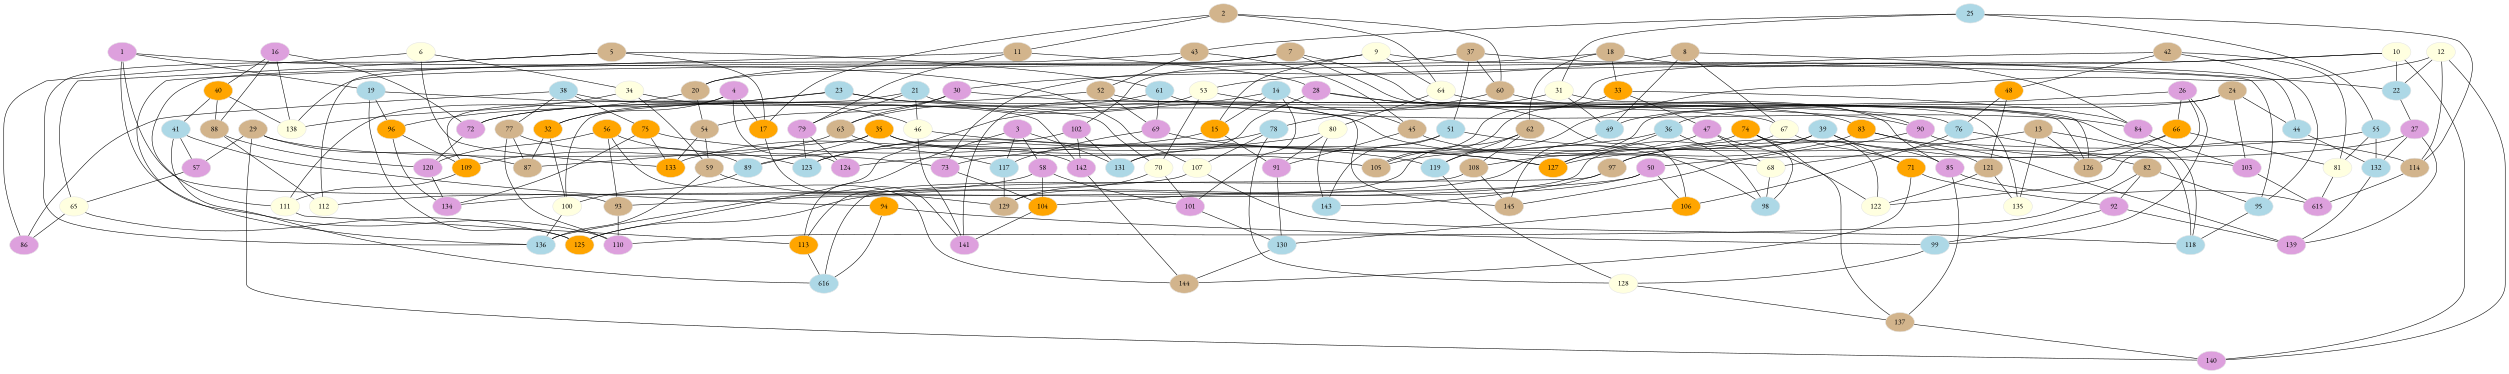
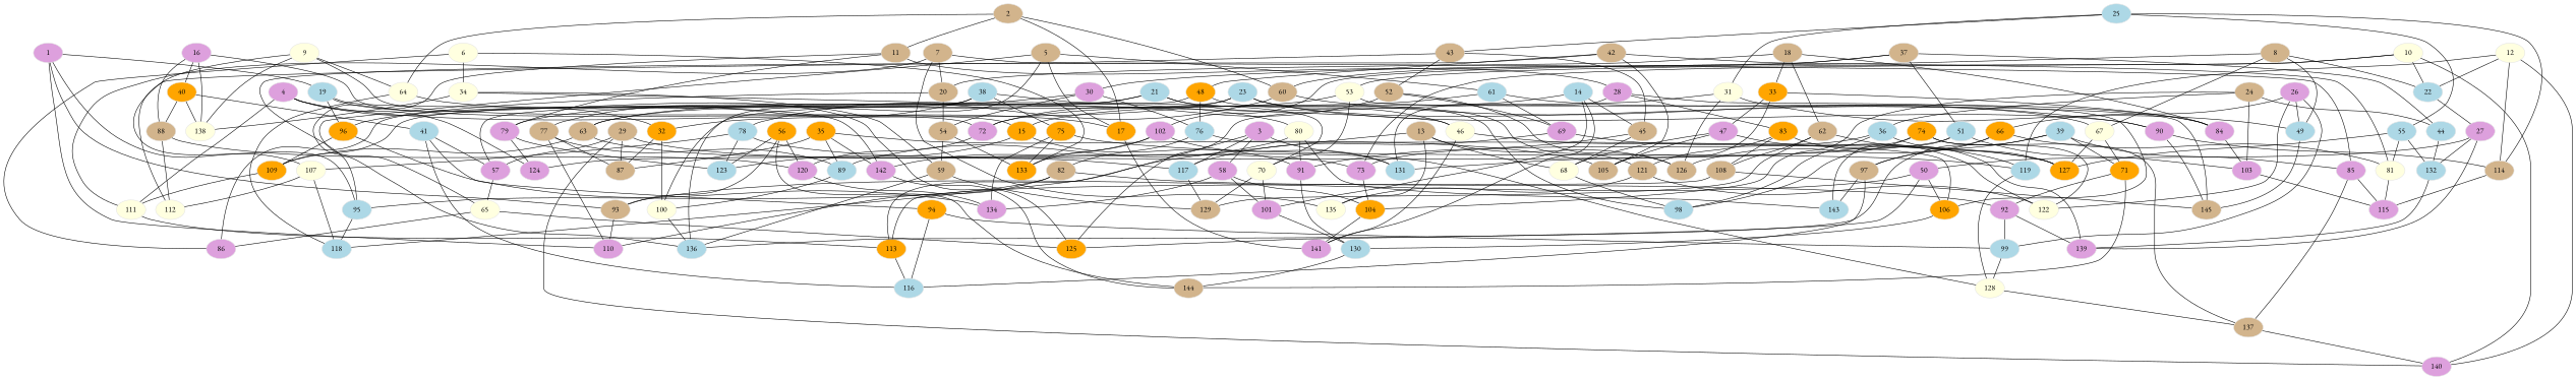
  graph {
    fontname="EB Garamond"
    node [color=gray90 fillcolor=tan fontname="EB Garamond" style=filled]
    edge [fontname="EB Garamond"]
    1 [fillcolor=plum]
    19 [fillcolor=lightblue]
    93
    107 [fillcolor=lightyellow]
    110 [fillcolor=plum]
    96 [fillcolor=orange]
    125 [fillcolor=orange]
    142 [fillcolor=plum]
    112 [fillcolor=lightyellow]
    118 [fillcolor=lightblue]
    2
    11
    17 [fillcolor=orange]
    60
    64 [fillcolor=lightyellow]
    28 [fillcolor=plum]
    79 [fillcolor=plum]
    136 [fillcolor=lightblue]
    141 [fillcolor=plum]
    90 [fillcolor=plum]
    78 [fillcolor=lightblue]
    80 [fillcolor=lightyellow]
    3 [fillcolor=plum]
    58 [fillcolor=plum]
    113 [fillcolor=orange]
    117 [fillcolor=lightblue]
    131 [fillcolor=lightblue]
    101 [fillcolor=plum]
    104 [fillcolor=orange]
    134 [fillcolor=plum]
-   116 [fillcolor=lightblue label=616]
+   116 [fillcolor=lightblue]
    129
    4 [fillcolor=plum]
    32 [fillcolor=orange]
    111 [fillcolor=lightyellow]
    124 [fillcolor=plum]
    100 [fillcolor=lightyellow]
    87
    5
    61 [fillcolor=lightblue]
    65 [fillcolor=lightyellow]
    72 [fillcolor=plum]
    84 [fillcolor=plum]
    69 [fillcolor=plum]
    86 [fillcolor=plum]
    6 [fillcolor=lightyellow]
    34 [fillcolor=lightyellow]
    133 [fillcolor=orange]
    138 [fillcolor=lightyellow]
    46 [fillcolor=lightyellow]
    59
    44 [fillcolor=lightblue]
    132 [fillcolor=lightblue]
    7
    20
    85 [fillcolor=plum]
    135 [fillcolor=lightyellow]
    54
    137
-   115 [fillcolor=plum label=615]
+   115 [fillcolor=plum]
    22 [fillcolor=lightblue]
    8
    30 [fillcolor=plum]
    49 [fillcolor=lightblue]
    67 [fillcolor=lightyellow]
    27 [fillcolor=plum]
    63
    76 [fillcolor=lightblue]
    145
    127 [fillcolor=orange]
    71 [fillcolor=orange]
    9 [fillcolor=lightyellow]
    15 [fillcolor=orange]
    95 [fillcolor=lightblue]
    91 [fillcolor=plum]
    123 [fillcolor=lightblue]
    10 [fillcolor=lightyellow]
    53 [fillcolor=lightyellow]
    73 [fillcolor=plum]
    140 [fillcolor=plum]
    70 [fillcolor=lightyellow]
    83 [fillcolor=orange]
    106 [fillcolor=orange]
    12 [fillcolor=lightyellow]
    114
    119 [fillcolor=lightblue]
    128 [fillcolor=lightyellow]
    13
    68 [fillcolor=lightyellow]
    126
    98 [fillcolor=lightblue]
    14 [fillcolor=lightblue]
    45
    130 [fillcolor=lightblue]
    16 [fillcolor=plum]
    40 [fillcolor=orange]
    88
    41 [fillcolor=lightblue]
    120 [fillcolor=plum]
    18
    33 [fillcolor=orange]
    62
    47 [fillcolor=plum]
    105
    108
    103 [fillcolor=plum]
    109 [fillcolor=orange]
    144
    21 [fillcolor=lightblue]
    50 [fillcolor=plum]
    139 [fillcolor=plum]
    23 [fillcolor=lightblue]
    24
    36 [fillcolor=lightblue]
    25 [fillcolor=lightblue]
    31 [fillcolor=lightyellow]
    43
    55 [fillcolor=lightblue]
    52
    81 [fillcolor=lightyellow]
    26 [fillcolor=plum]
    66 [fillcolor=orange]
    99 [fillcolor=lightblue]
    122 [fillcolor=lightyellow]
    97
    121
    29
    57 [fillcolor=plum]
    82
    35 [fillcolor=orange]
    89 [fillcolor=lightblue]
    37
    51 [fillcolor=lightblue]
    102 [fillcolor=plum]
    143 [fillcolor=lightblue]
    38 [fillcolor=lightblue]
    75 [fillcolor=orange]
    77
    39 [fillcolor=lightblue]
    92 [fillcolor=plum]
    94 [fillcolor=orange]
    42
    48 [fillcolor=orange]
    56 [fillcolor=orange]
    74 [fillcolor=orange]
    1 -- 19
    1 -- 93
    1 -- 107
    1 -- 110
    19 -- 96
    19 -- 125
    19 -- 142
    93 -- 110
    107 -- 112
    107 -- 118
    96 -- 134
    96 -- 109
    142 -- 144
    2 -- 11
    2 -- 17
    2 -- 60
    2 -- 64
    11 -- 28
    11 -- 79
    11 -- 136
    17 -- 141
    60 -- 90
    60 -- 78
    64 -- 118
    64 -- 80
    28 -- 131
    28 -- 83
    28 -- 106
    79 -- 124
    79 -- 123
    90 -- 145
    90 -- 114
    78 -- 107
    78 -- 123
    78 -- 128
    80 -- 91
    80 -- 89
    80 -- 143
    3 -- 58
    3 -- 113
    3 -- 117
    3 -- 131
    58 -- 101
    58 -- 104
    58 -- 134
    113 -- 116
    117 -- 129
    101 -- 130
    104 -- 141
    4 -- 17
    4 -- 32
    4 -- 111
    4 -- 124
    32 -- 100
    32 -- 87
    111 -- 113
    100 -- 136
    5 -- 17
    5 -- 136
    5 -- 61
    5 -- 65
    61 -- 72
    61 -- 84
    61 -- 69
    65 -- 125
    65 -- 86
    72 -- 120
    84 -- 103
    69 -- 117
    69 -- 127
    6 -- 86
    6 -- 34
    6 -- 133
    34 -- 138
    34 -- 46
    34 -- 59
    46 -- 141
    46 -- 127
    59 -- 136
    59 -- 129
    44 -- 132
    132 -- 139
    7 -- 111
    7 -- 20
    7 -- 85
    7 -- 135
    20 -- 96
    20 -- 54
    85 -- 137
    85 -- 115
    54 -- 133
    54 -- 59
    137 -- 140
    22 -- 27
    8 -- 22
    8 -- 30
    8 -- 49
    8 -- 67
    30 -- 54
    30 -- 63
    30 -- 76
    49 -- 145
    67 -- 127
    67 -- 71
    27 -- 132
    27 -- 50
    27 -- 139
    63 -- 117
    63 -- 109
    76 -- 106
    76 -- 82
    71 -- 144
    71 -- 92
    9 -- 64
    9 -- 138
    9 -- 15
    9 -- 95
    15 -- 91
    15 -- 123
    95 -- 118
    91 -- 130
    10 -- 22
    10 -- 53
    10 -- 73
    10 -- 140
    53 -- 63
    53 -- 145
    53 -- 70
    73 -- 104
    70 -- 101
    70 -- 129
    83 -- 108
    83 -- 139
    83 -- 121
    106 -- 130
    12 -- 22
    12 -- 140
    12 -- 114
    12 -- 119
    114 -- 115
    119 -- 128
    128 -- 137
    13 -- 118
    13 -- 135
    13 -- 68
    13 -- 126
    68 -- 98
    14 -- 141
    14 -- 101
    14 -- 15
    14 -- 45
    45 -- 91
    45 -- 68
    130 -- 144
    16 -- 72
    16 -- 138
    16 -- 40
    16 -- 88
    40 -- 138
    40 -- 88
    40 -- 41
    88 -- 112
    88 -- 120
    41 -- 116
    41 -- 57
    41 -- 94
    120 -- 134
    18 -- 84
    18 -- 20
    18 -- 33
    18 -- 62
    33 -- 84
    33 -- 47
    33 -- 105
    62 -- 129
    62 -- 119
    62 -- 108
    47 -- 68
    47 -- 105
    47 -- 122
    108 -- 113
    108 -- 145
    103 -- 115
    109 -- 111
    21 -- 79
    21 -- 100
    21 -- 46
    21 -- 98
    50 -- 93
    50 -- 125
    50 -- 106
    23 -- 90
    23 -- 32
    23 -- 67
    23 -- 109
    24 -- 104
    24 -- 44
    24 -- 103
    24 -- 36
    36 -- 127
    36 -- 73
    36 -- 98
    25 -- 114
    25 -- 31
    25 -- 43
    25 -- 55
    31 -- 125
    31 -- 49
    31 -- 126
    43 -- 112
    43 -- 45
    43 -- 52
    55 -- 132
    55 -- 127
    55 -- 81
    52 -- 72
    52 -- 69
    52 -- 126
    81 -- 115
    26 -- 49
    26 -- 66
    26 -- 99
    26 -- 122
    66 -- 126
    66 -- 81
    66 -- 97
    99 -- 128
    97 -- 116
    97 -- 143
    121 -- 135
    121 -- 122
    29 -- 87
    29 -- 73
    29 -- 140
    29 -- 57
    57 -- 65
    82 -- 110
    82 -- 95
    82 -- 92
    35 -- 142
    35 -- 87
    35 -- 105
    35 -- 89
    89 -- 100
    37 -- 60
    37 -- 44
    37 -- 51
    37 -- 102
    51 -- 124
    51 -- 103
    51 -- 143
    102 -- 142
    102 -- 131
    102 -- 133
    38 -- 86
    38 -- 70
    38 -- 75
    38 -- 77
    75 -- 134
    75 -- 133
    75 -- 119
    77 -- 110
    77 -- 87
    77 -- 89
    39 -- 136
    39 -- 85
    39 -- 71
    39 -- 97
    92 -- 139
    92 -- 99
    94 -- 116
    94 -- 99
    42 -- 95
    42 -- 105
    42 -- 81
    42 -- 48
    48 -- 76
    48 -- 121
+   48 -- 57
    56 -- 93
    56 -- 123
    56 -- 120
    56 -- 144
    74 -- 131
    74 -- 137
    74 -- 98
    74 -- 122
  }
